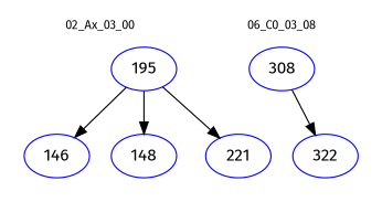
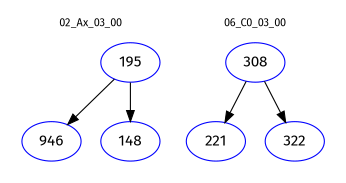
  digraph {
    fontname="Fira Sans"
    node [color=blue fontname="Fira Sans"]
    edge [color=black fontname="Fira Sans"]
    n1 [label=195]
-   n2 [label=146]
+   n2 [label=946]
    n3 [label=148]
    n4 [label=308]
    n5 [label=221]
    n6 [label=322]
    subgraph cluster_1 {
      color=white
      fontsize=10
      label="02_Ax_03_00"
      n1
      n2
      n3
    }
    subgraph cluster_2 {
      color=white
      fontsize=10
-     label="06_C0_03_08"
+     label="06_C0_03_00"
      n4
      n5
      n6
    }
    n1 -> n2
    n1 -> n3
-   n1 -> n5
+   n4 -> n5
    n4 -> n6
  }
